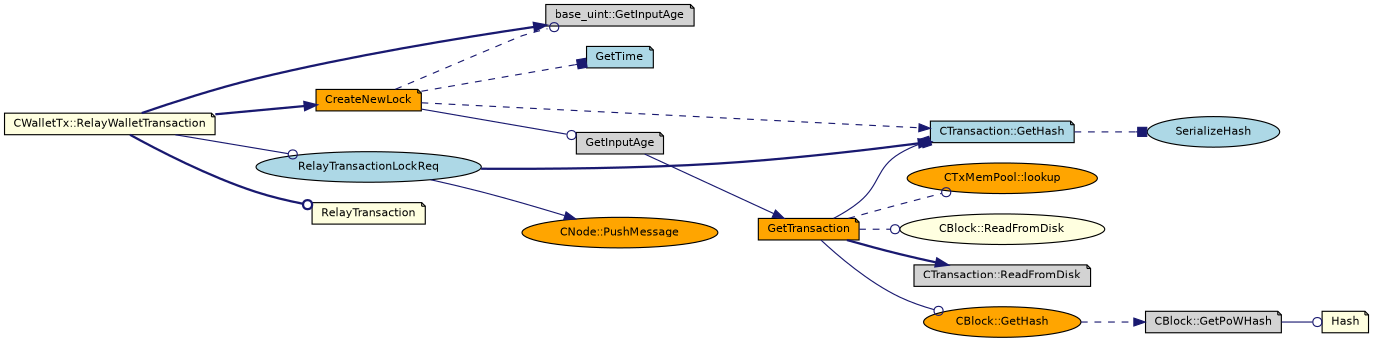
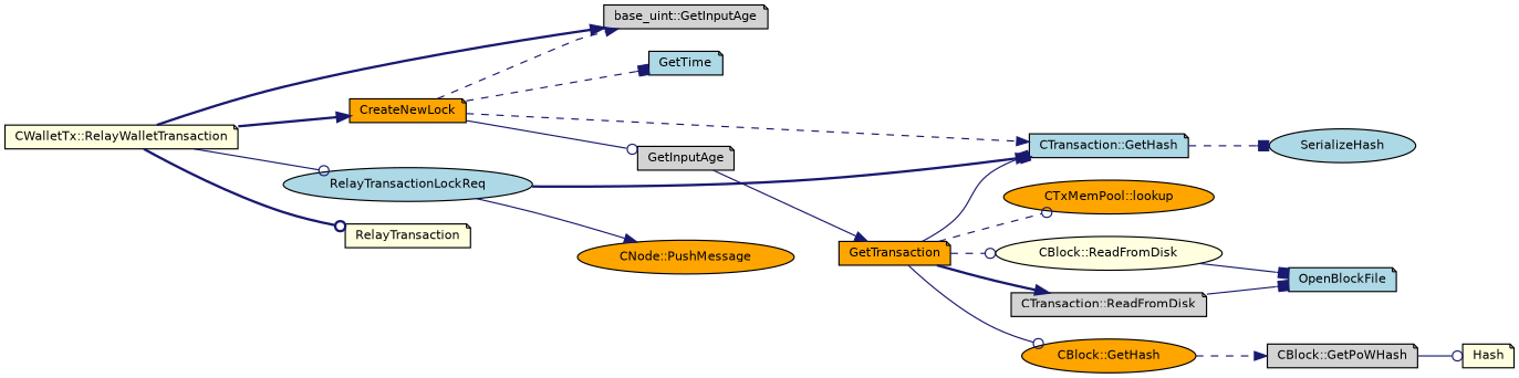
  digraph {
    fontname="DejaVu Sans"
    rankdir=LR
    node [color=black fillcolor=orange fontname="DejaVu Sans" fontsize=10 shape=note style=filled]
    edge [arrowhead=normal color=midnightblue fontname="DejaVu Sans" fontsize=10 labelfontname=Helvetica labelfontsize=10 style=solid]
    n1 [fillcolor=lightyellow fontcolor=black height=0.2 label="CWalletTx::RelayWalletTransaction" width=0.4]
    n2 [fillcolor=lightgrey height=0.2 label="base_uint::GetInputAge" width=0.4]
    n3 [height=0.2 label=CreateNewLock width=0.4]
    n4 [fillcolor=lightblue height=0.2 label=RelayTransactionLockReq shape=ellipse width=0.4]
    n5 [fillcolor=lightyellow height=0.2 label=RelayTransaction width=0.4]
    n6 [fillcolor=lightgrey height=0.2 label=GetInputAge width=0.4]
    n7 [fillcolor=lightblue height=0.2 label="CTransaction::GetHash" width=0.4]
    n8 [fillcolor=lightblue height=0.2 label=GetTime width=0.4]
    n9 [height=0.2 label="CNode::PushMessage" shape=ellipse width=0.4]
    n10 [height=0.2 label=GetTransaction width=0.4]
    n11 [fillcolor=lightblue height=0.2 label=SerializeHash shape=ellipse width=0.4]
    n12 [height=0.2 label="CTxMemPool::lookup" shape=ellipse width=0.4]
    n13 [fillcolor=lightgrey height=0.2 label="CTransaction::ReadFromDisk" width=0.4]
    n14 [fillcolor=lightyellow height=0.2 label="CBlock::ReadFromDisk" shape=ellipse width=0.4]
    n15 [height=0.2 label="CBlock::GetHash" shape=ellipse width=0.4]
+   n16 [fillcolor=lightblue height=0.2 label=OpenBlockFile width=0.4]
    n17 [fillcolor=lightgrey height=0.2 label="CBlock::GetPoWHash" width=0.4]
    n18 [fillcolor=lightyellow height=0.2 label=Hash width=0.4]
    n1 -> n2 [style=bold]
    n1 -> n3 [style=bold]
    n1 -> n4 [arrowhead=odot]
    n1 -> n5 [arrowhead=odot style=bold]
-   n3 -> n2 [arrowhead=odot style=dashed]
+   n3 -> n2 [style=dashed]
    n3 -> n6 [arrowhead=odot]
    n3 -> n7 [style=dashed]
    n3 -> n8 [arrowhead=box style=dashed]
    n4 -> n7 [style=bold]
    n4 -> n9
    n6 -> n10
    n7 -> n11 [arrowhead=box style=dashed]
    n10 -> n7 [arrowhead=box]
    n10 -> n12 [arrowhead=odot style=dashed]
    n10 -> n13 [style=bold]
    n10 -> n14 [arrowhead=odot style=dashed]
    n10 -> n15 [arrowhead=odot]
+   n13 -> n16 [arrowhead=box]
+   n14 -> n16 [arrowhead=box]
    n15 -> n17 [style=dashed]
    n17 -> n18 [arrowhead=odot]
  }
